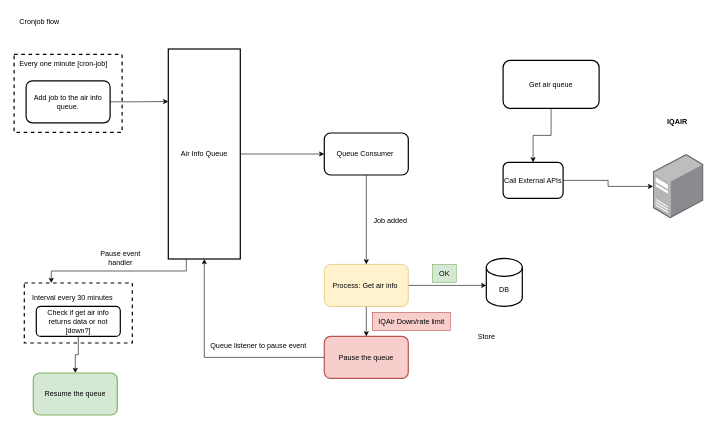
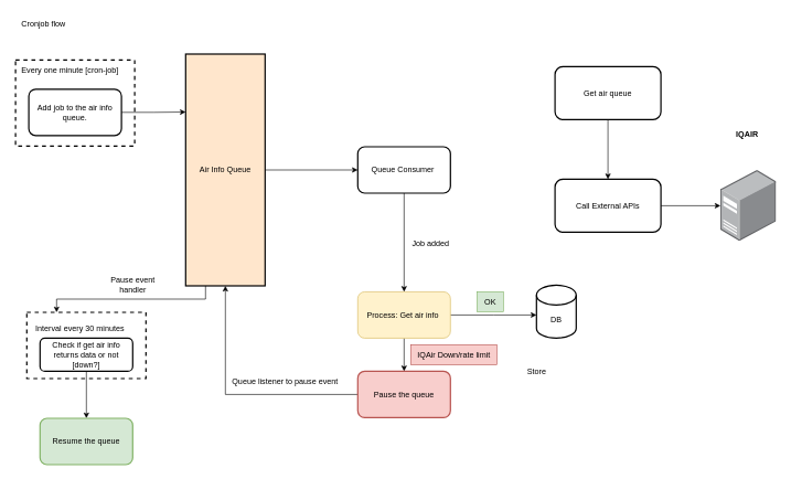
  <mxCell id="0" />
  <mxCell id="1" parent="0" />
  <mxCell id="2" value="Cronjob flow" style="text;html=1;align=center;verticalAlign=middle;resizable=0;points=[];autosize=1;strokeColor=none;fillColor=none;" vertex="1" parent="1"><mxGeometry x="20" y="20" width="90" height="30" as="geometry" /></mxCell>
  <mxCell id="3" value="" style="whiteSpace=wrap;html=1;dashed=1;fillColor=none;strokeWidth=2;" vertex="1" parent="1"><mxGeometry x="23" y="90" width="180" height="130" as="geometry" /></mxCell>
  <mxCell id="4" value="Every one minute [cron-job]" style="text;html=1;align=center;verticalAlign=middle;resizable=0;points=[];autosize=1;strokeColor=none;fillColor=none;" vertex="1" parent="1"><mxGeometry x="20" y="91" width="170" height="30" as="geometry" /></mxCell>
  <mxCell id="5" style="edgeStyle=orthogonalEdgeStyle;rounded=0;orthogonalLoop=1;jettySize=auto;html=1;entryX=0;entryY=0.25;entryDx=0;entryDy=0;" edge="1" parent="1" source="6" target="9"><mxGeometry relative="1" as="geometry" /></mxCell>
  <mxCell id="6" value="Add job to the air info queue." style="rounded=1;whiteSpace=wrap;html=1;strokeWidth=2;" vertex="1" parent="1"><mxGeometry x="43" y="134" width="140" height="70" as="geometry" /></mxCell>
  <mxCell id="7" style="edgeStyle=orthogonalEdgeStyle;rounded=0;orthogonalLoop=1;jettySize=auto;html=1;" edge="1" parent="1" source="9" target="11"><mxGeometry relative="1" as="geometry" /></mxCell>
  <mxCell id="8" style="edgeStyle=orthogonalEdgeStyle;rounded=0;orthogonalLoop=1;jettySize=auto;html=1;exitX=0.25;exitY=1;exitDx=0;exitDy=0;entryX=0.25;entryY=0;entryDx=0;entryDy=0;" edge="1" parent="1" source="9" target="20"><mxGeometry relative="1" as="geometry" /></mxCell>
- <mxCell id="9" value="Air Info Queue" style="rounded=0;whiteSpace=wrap;html=1;strokeWidth=2;" vertex="1" parent="1"><mxGeometry x="280" y="81" width="120" height="350" as="geometry" /></mxCell>
+ <mxCell id="9" value="Air Info Queue" style="rounded=0;whiteSpace=wrap;html=1;strokeWidth=2;fillColor=#ffe6cc;" vertex="1" parent="1"><mxGeometry x="280" y="81" width="120" height="350" as="geometry" /></mxCell>
  <mxCell id="10" style="edgeStyle=orthogonalEdgeStyle;rounded=0;orthogonalLoop=1;jettySize=auto;html=1;entryX=0.5;entryY=0;entryDx=0;entryDy=0;" edge="1" parent="1" source="11" target="15"><mxGeometry relative="1" as="geometry"><mxPoint x="610" y="430" as="targetPoint" /></mxGeometry></mxCell>
  <mxCell id="11" value="Queue Consumer&amp;nbsp;" style="rounded=1;whiteSpace=wrap;html=1;strokeWidth=2;" vertex="1" parent="1"><mxGeometry x="540" y="221" width="140" height="70" as="geometry" /></mxCell>
  <mxCell id="12" value="Job added" style="text;html=1;align=center;verticalAlign=middle;resizable=0;points=[];autosize=1;strokeColor=none;fillColor=none;" vertex="1" parent="1"><mxGeometry x="610" y="353" width="80" height="30" as="geometry" /></mxCell>
  <mxCell id="13" style="edgeStyle=orthogonalEdgeStyle;rounded=0;orthogonalLoop=1;jettySize=auto;html=1;" edge="1" parent="1" source="15"><mxGeometry relative="1" as="geometry"><mxPoint x="810" y="475" as="targetPoint" /></mxGeometry></mxCell>
  <mxCell id="14" style="edgeStyle=orthogonalEdgeStyle;rounded=0;orthogonalLoop=1;jettySize=auto;html=1;entryX=0.5;entryY=0;entryDx=0;entryDy=0;" edge="1" parent="1" source="15" target="25"><mxGeometry relative="1" as="geometry"><mxPoint x="610" y="550" as="targetPoint" /></mxGeometry></mxCell>
  <mxCell id="15" value="Process: Get air info&amp;nbsp;" style="rounded=1;whiteSpace=wrap;html=1;fillColor=#fff2cc;strokeColor=#d6b656;" vertex="1" parent="1"><mxGeometry x="540" y="440" width="140" height="70" as="geometry" /></mxCell>
  <mxCell id="16" value="Store" style="text;html=1;align=center;verticalAlign=middle;resizable=0;points=[];autosize=1;strokeColor=none;fillColor=none;" vertex="1" parent="1"><mxGeometry x="785" y="545" width="50" height="30" as="geometry" /></mxCell>
  <mxCell id="17" value="DB" style="shape=cylinder3;whiteSpace=wrap;html=1;boundedLbl=1;backgroundOutline=1;size=15;strokeWidth=2;" vertex="1" parent="1"><mxGeometry x="810" y="430" width="60" height="80" as="geometry" /></mxCell>
  <mxCell id="18" value="OK" style="text;html=1;align=center;verticalAlign=middle;resizable=0;points=[];autosize=1;strokeColor=#82b366;fillColor=#d5e8d4;" vertex="1" parent="1"><mxGeometry x="720" y="440" width="40" height="30" as="geometry" /></mxCell>
  <mxCell id="19" value="IQAir Down/rate limit" style="text;html=1;align=center;verticalAlign=middle;resizable=0;points=[];autosize=1;strokeColor=#b85450;fillColor=#f8cecc;" vertex="1" parent="1"><mxGeometry x="620" y="520" width="130" height="30" as="geometry" /></mxCell>
  <mxCell id="20" value="" style="whiteSpace=wrap;html=1;dashed=1;fillColor=none;strokeWidth=2;" vertex="1" parent="1"><mxGeometry x="40" y="471" width="180" height="100" as="geometry" /></mxCell>
  <mxCell id="21" value="Interval every 30 minutes" style="text;html=1;align=center;verticalAlign=middle;resizable=0;points=[];autosize=1;strokeColor=none;fillColor=none;" vertex="1" parent="1"><mxGeometry x="40" y="481" width="160" height="30" as="geometry" /></mxCell>
  <mxCell id="22" style="edgeStyle=orthogonalEdgeStyle;rounded=0;orthogonalLoop=1;jettySize=auto;html=1;entryX=0.5;entryY=0;entryDx=0;entryDy=0;" edge="1" parent="1" source="23" target="28"><mxGeometry relative="1" as="geometry"><mxPoint x="130" y="641" as="targetPoint" /></mxGeometry></mxCell>
  <mxCell id="23" value="Check if get air info returns data or not [down?]" style="rounded=1;whiteSpace=wrap;html=1;strokeWidth=2;" vertex="1" parent="1"><mxGeometry x="60" y="510" width="140" height="50" as="geometry" /></mxCell>
  <mxCell id="24" style="edgeStyle=orthogonalEdgeStyle;rounded=0;orthogonalLoop=1;jettySize=auto;html=1;" edge="1" parent="1" source="25" target="9"><mxGeometry relative="1" as="geometry" /></mxCell>
  <mxCell id="25" value="Pause the queue" style="rounded=1;whiteSpace=wrap;html=1;strokeWidth=2;fillColor=#f8cecc;strokeColor=#b85450;" vertex="1" parent="1"><mxGeometry x="540" y="560" width="140" height="70" as="geometry" /></mxCell>
  <mxCell id="26" value="Queue listener to pause event" style="text;html=1;align=center;verticalAlign=middle;resizable=0;points=[];autosize=1;strokeColor=none;fillColor=none;" vertex="1" parent="1"><mxGeometry x="340" y="560" width="180" height="30" as="geometry" /></mxCell>
  <mxCell id="27" value="Pause event&lt;br&gt;handler" style="text;html=1;align=center;verticalAlign=middle;resizable=0;points=[];autosize=1;strokeColor=none;fillColor=none;" vertex="1" parent="1"><mxGeometry x="155" y="410" width="90" height="40" as="geometry" /></mxCell>
- <mxCell id="28" value="Resume the queue" style="rounded=1;whiteSpace=wrap;html=1;strokeWidth=2;fillColor=#d5e8d4;strokeColor=#82b366;" vertex="1" parent="1"><mxGeometry x="55" y="621" width="140" height="70" as="geometry" /></mxCell>
+ <mxCell id="28" value="Resume the queue" style="rounded=1;whiteSpace=wrap;html=1;strokeWidth=2;fillColor=#d5e8d4;strokeColor=#82b366;" vertex="1" parent="1"><mxGeometry x="60" y="631" width="140" height="70" as="geometry" /></mxCell>
  <mxCell id="29" value="" style="shape=image;html=1;verticalAlign=top;verticalLabelPosition=bottom;labelBackgroundColor=#ffffff;imageAspect=0;aspect=fixed;image=https://cdn2.iconfinder.com/data/icons/vivid/48/headphone-128.png" vertex="1" parent="1"><mxGeometry x="342" y="410" width="58" height="58" as="geometry" /></mxCell>
  <mxCell id="30" style="edgeStyle=orthogonalEdgeStyle;rounded=0;orthogonalLoop=1;jettySize=auto;html=1;entryX=0.5;entryY=0;entryDx=0;entryDy=0;" edge="1" parent="1" source="31" target="33"><mxGeometry relative="1" as="geometry"><mxPoint x="918" y="260" as="targetPoint" /></mxGeometry></mxCell>
  <mxCell id="31" value="Get air queue" style="rounded=1;whiteSpace=wrap;html=1;strokeWidth=2;" vertex="1" parent="1"><mxGeometry x="838" y="100" width="160" height="80" as="geometry" /></mxCell>
  <mxCell id="32" style="edgeStyle=orthogonalEdgeStyle;rounded=0;orthogonalLoop=1;jettySize=auto;html=1;" edge="1" parent="1" source="33" target="34"><mxGeometry relative="1" as="geometry"><mxPoint x="1108" y="310" as="targetPoint" /></mxGeometry></mxCell>
- <mxCell id="33" value="Call External APIs" style="rounded=1;whiteSpace=wrap;html=1;strokeWidth=2;" vertex="1" parent="1"><mxGeometry x="838" y="270" width="100" height="60" as="geometry" /></mxCell>
+ <mxCell id="33" value="Call External APIs" style="rounded=1;whiteSpace=wrap;html=1;strokeWidth=2;" vertex="1" parent="1"><mxGeometry x="838" y="270" width="160" height="80" as="geometry" /></mxCell>
  <mxCell id="34" value="" style="image;points=[];aspect=fixed;html=1;align=center;shadow=0;dashed=0;image=img/lib/allied_telesis/computer_and_terminals/Server_Desktop.svg;" vertex="1" parent="1"><mxGeometry x="1088" y="256.5" width="84.41" height="107" as="geometry" /></mxCell>
  <mxCell id="35" value="&lt;b&gt;IQAIR&lt;/b&gt;" style="text;html=1;align=center;verticalAlign=middle;resizable=0;points=[];autosize=1;strokeColor=none;fillColor=none;" vertex="1" parent="1"><mxGeometry x="1098" y="188" width="60" height="30" as="geometry" /></mxCell>
